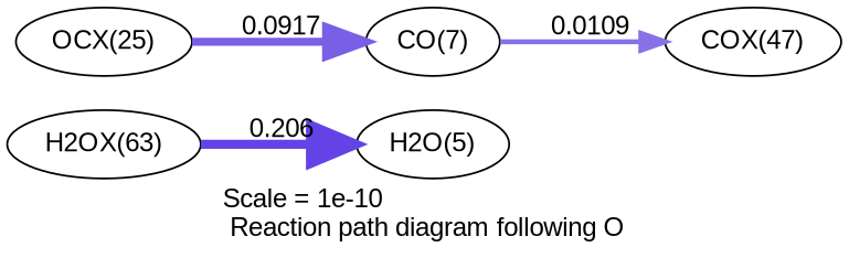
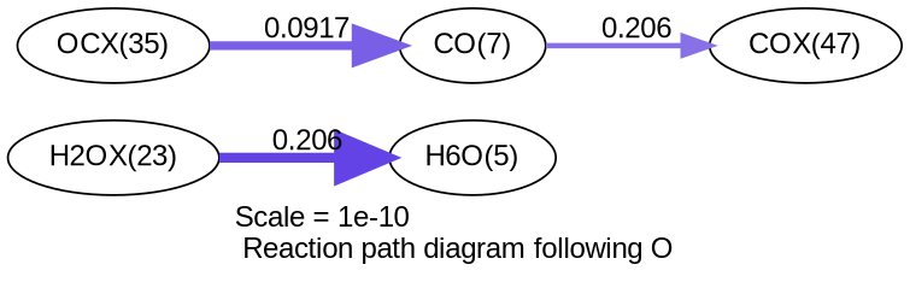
  digraph {
    fontname="Liberation Sans"
    label="Scale = 1e-10\l Reaction path diagram following O"
    rankdir=LR
    node [fontname="Liberation Sans"]
    edge [fontname="Liberation Sans"]
-   n1 [label="H2O(5)"]
-   n2 [label="H2OX(63)"]
+   n1 [label="H6O(5)"]
+   n2 [label="H2OX(23)"]
    n3 [label="CO(7)"]
    n4 [label="COX(47)"]
-   n5 [label="OCX(25)"]
+   n5 [label="OCX(35)"]
    n2 -> n1 [arrowsize=2.4 color="0.7, 0.706, 0.9" label=" 0.206" penwidth=4.81]
-   n3 -> n4 [arrowsize=1.29 color="0.7, 0.511, 0.9" label=" 0.0109" penwidth=2.59]
+   n3 -> n4 [arrowsize=1.29 color="0.7, 0.511, 0.9" label=" 0.206" penwidth=2.59]
    n5 -> n3 [arrowsize=2.1 color="0.7, 0.592, 0.9" label=" 0.0917" penwidth=4.2]
  }
